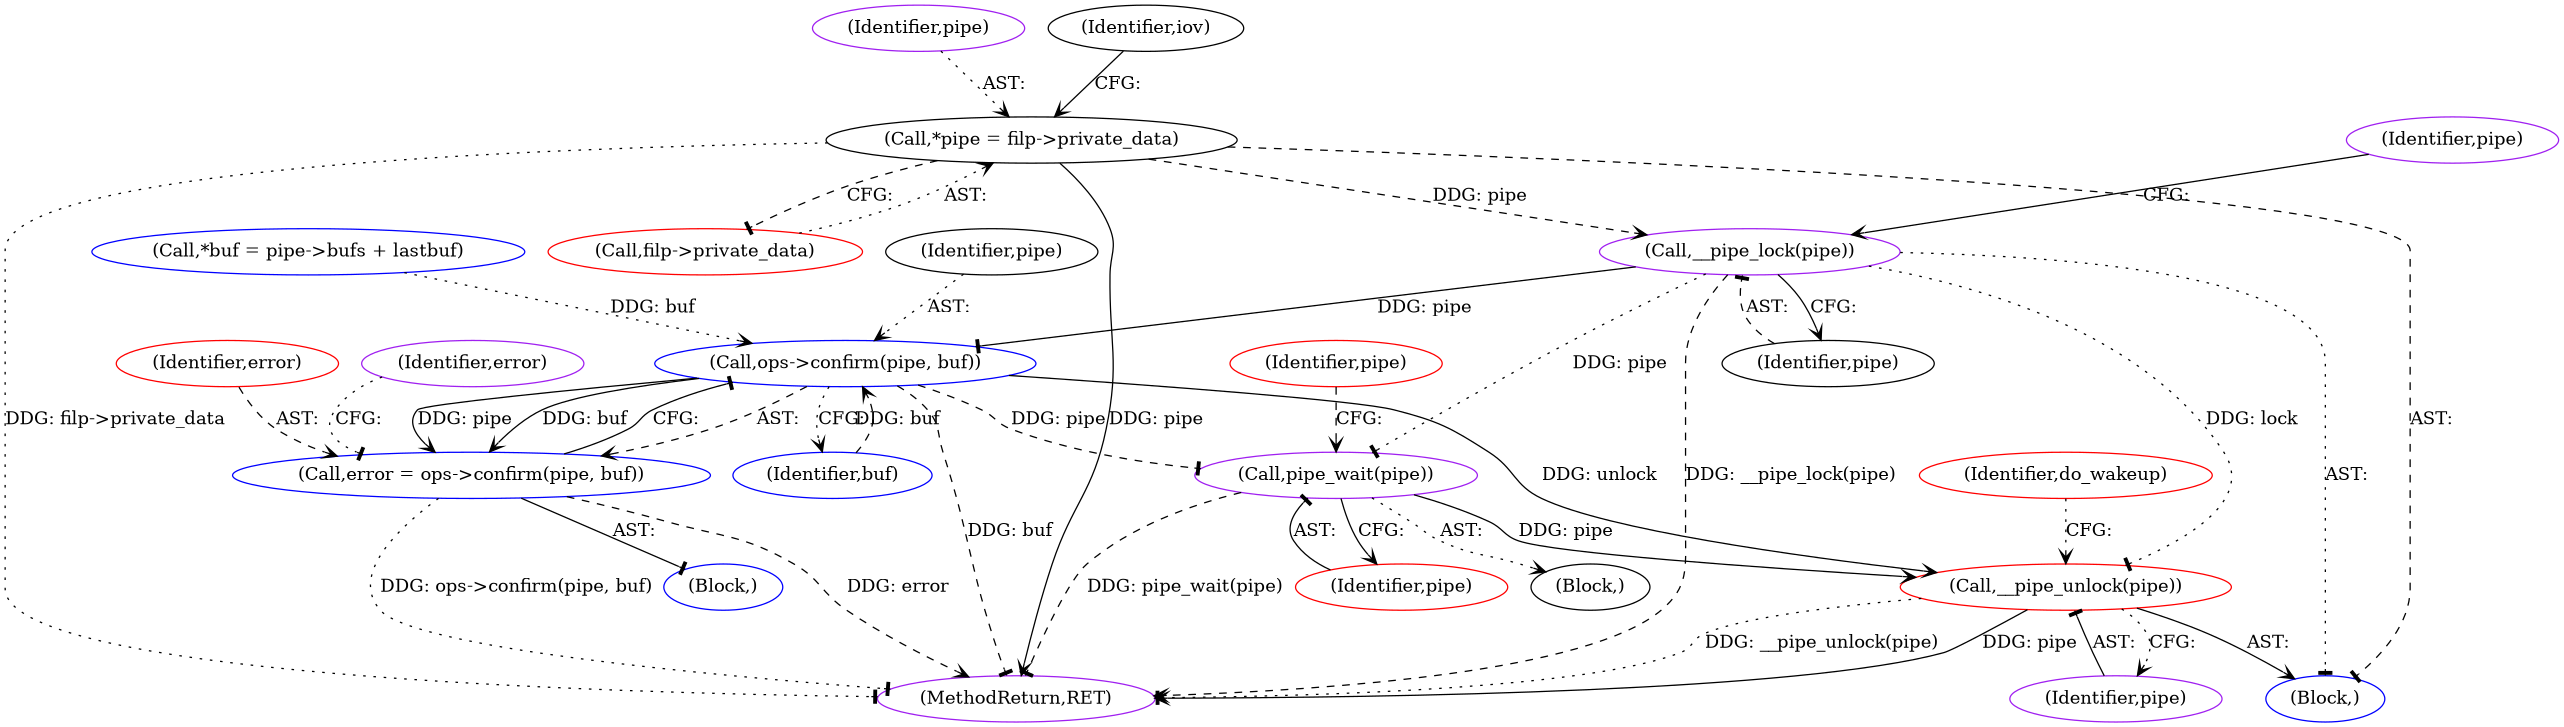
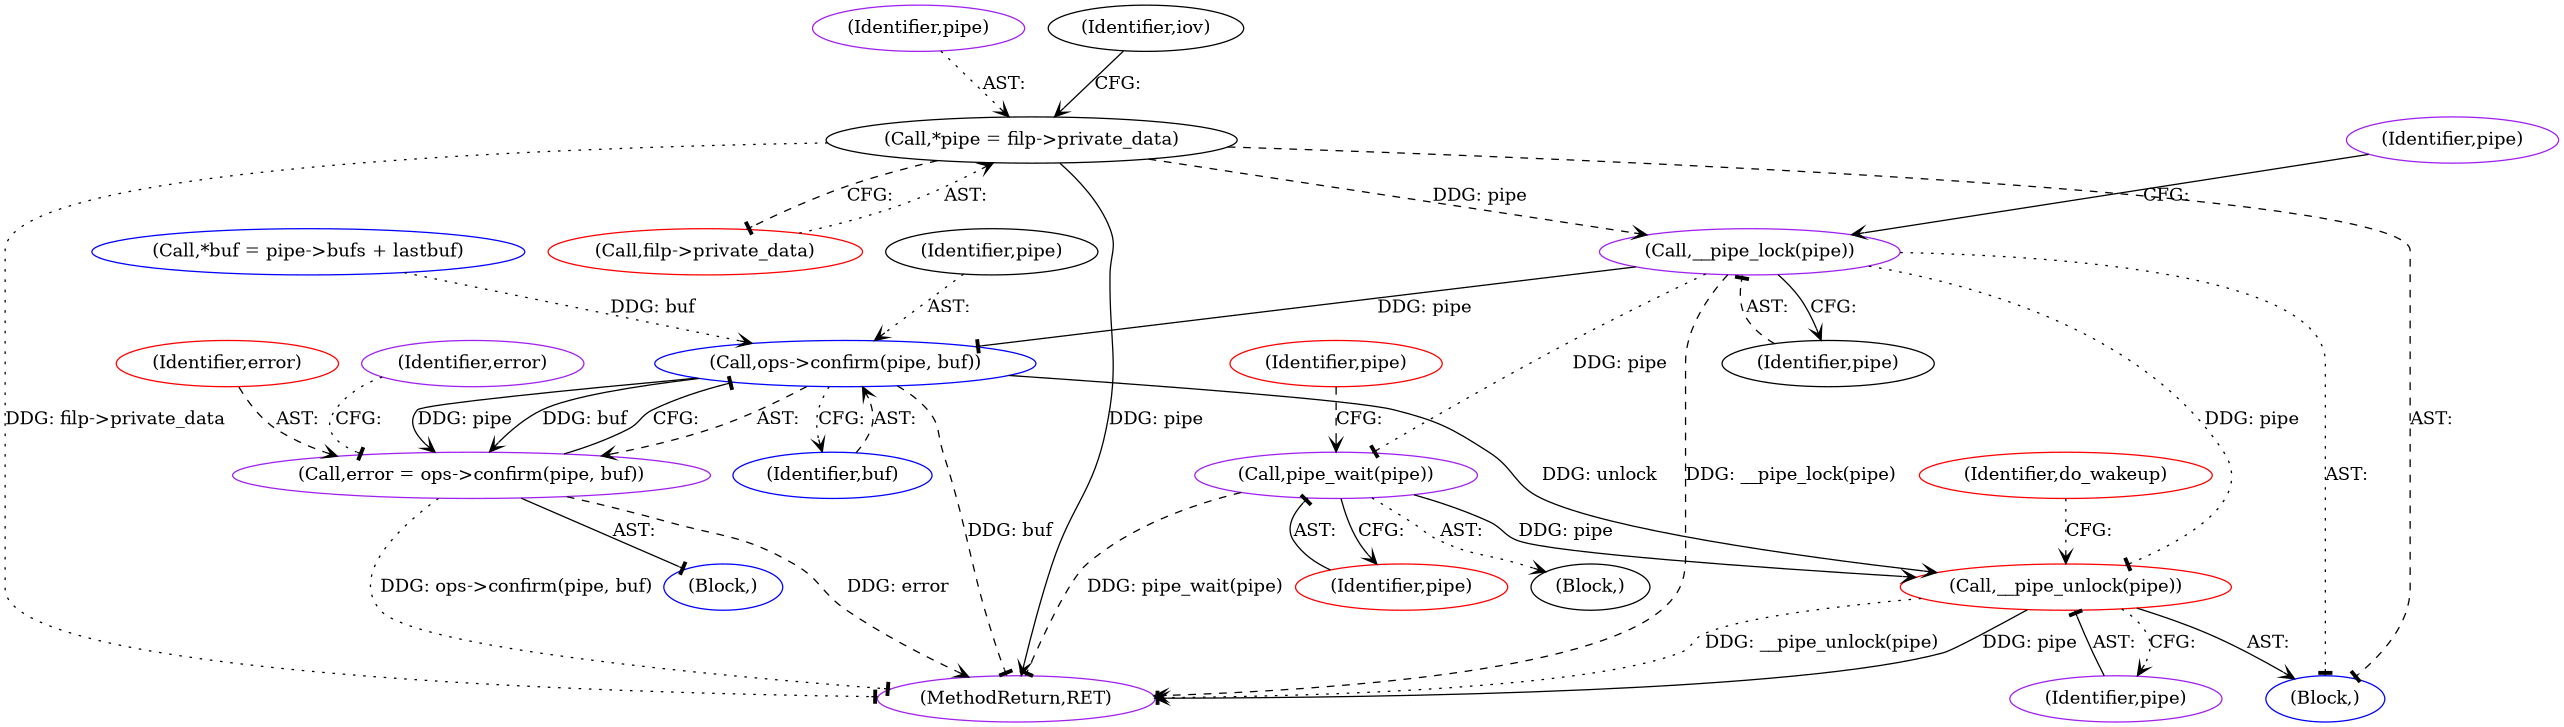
  digraph {
    node [color=purple]
    edge [arrowhead=vee style=solid]
    n1 [color=black label="(Call,*pipe = filp->private_data)"]
    n2 [label="(Call,__pipe_lock(pipe))"]
    n3 [color=blue label="(Block,)"]
    n4 [color=red label="(Call,filp->private_data)"]
    n5 [label="(MethodReturn,RET)"]
    n6 [color=blue label="(Call,ops->confirm(pipe, buf))"]
    n7 [label="(Call,pipe_wait(pipe))"]
    n8 [color=red label="(Call,__pipe_unlock(pipe))"]
    n9 [color=black label="(Identifier,pipe)"]
-   n10 [color=blue label="(Call,error = ops->confirm(pipe, buf))"]
+   n10 [label="(Call,error = ops->confirm(pipe, buf))"]
    n11 [color=blue label="(Identifier,buf)"]
    n12 [color=black label="(Block,)"]
    n13 [color=red label="(Identifier,pipe)"]
    n14 [label="(Identifier,pipe)"]
    n15 [color=blue label="(Block,)"]
    n16 [color=black label="(Identifier,pipe)"]
    n17 [color=red label="(Identifier,pipe)"]
    n18 [label="(Identifier,error)"]
    n19 [label="(Identifier,pipe)"]
    n20 [label="(Identifier,pipe)"]
    n21 [color=blue label="(Call,*buf = pipe->bufs + lastbuf)"]
    n22 [color=black label="(Identifier,iov)"]
    n23 [color=red label="(Identifier,error)"]
    n24 [color=red label="(Identifier,do_wakeup)"]
    n1 -> n2 [label="DDG: pipe" style=dashed]
    n1 -> n3 [arrowhead=tee label="AST: " style=dashed]
    n1 -> n4 [arrowhead=tee label="CFG: " style=dashed]
    n1 -> n5 [arrowhead=tee label="DDG: filp->private_data" style=dotted]
    n1 -> n5 [label="DDG: pipe"]
    n2 -> n3 [arrowhead=tee label="AST: " style=dotted]
    n2 -> n5 [label="DDG: __pipe_lock(pipe)" style=dashed]
    n2 -> n6 [arrowhead=tee label="DDG: pipe"]
    n2 -> n7 [arrowhead=tee label="DDG: pipe" style=dotted]
-   n2 -> n8 [arrowhead=tee label="DDG: lock" style=dotted]
+   n2 -> n8 [arrowhead=tee label="DDG: pipe" style=dotted]
    n2 -> n9 [label="CFG: "]
    n4 -> n1 [label="AST: " style=dotted]
    n6 -> n5 [arrowhead=tee label="DDG: buf" style=dashed]
-   n6 -> n7 [arrowhead=tee label="DDG: pipe" style=dashed]
    n6 -> n8 [label="DDG: unlock"]
    n6 -> n10 [label="AST: " style=dashed]
    n6 -> n10 [label="DDG: pipe"]
    n6 -> n10 [label="DDG: buf"]
    n6 -> n11 [label="CFG: " style=dotted]
    n7 -> n5 [arrowhead=tee label="DDG: pipe_wait(pipe)" style=dashed]
    n7 -> n8 [label="DDG: pipe"]
    n7 -> n12 [label="AST: " style=dotted]
    n7 -> n13 [label="CFG: "]
    n8 -> n3 [label="AST: "]
    n8 -> n5 [label="DDG: pipe"]
    n8 -> n5 [arrowhead=tee label="DDG: __pipe_unlock(pipe)" style=dotted]
    n8 -> n14 [label="CFG: " style=dotted]
    n9 -> n2 [arrowhead=tee label="AST: " style=dashed]
    n10 -> n5 [label="DDG: error" style=dashed]
    n10 -> n5 [arrowhead=tee label="DDG: ops->confirm(pipe, buf)" style=dotted]
    n10 -> n6 [arrowhead=tee label="CFG: "]
    n10 -> n15 [arrowhead=tee label="AST: "]
-   n11 -> n6 [label="DDG: buf" style=dashed]
+   n11 -> n6 [label="AST: " style=dashed]
    n13 -> n7 [arrowhead=tee label="AST: "]
    n14 -> n8 [arrowhead=tee label="AST: "]
    n16 -> n6 [label="AST: " style=dotted]
    n17 -> n7 [label="CFG: " style=dashed]
    n18 -> n10 [arrowhead=tee label="CFG: " style=dotted]
    n19 -> n2 [label="CFG: "]
    n20 -> n1 [label="AST: " style=dotted]
    n21 -> n6 [label="DDG: buf" style=dotted]
    n22 -> n1 [label="CFG: "]
    n23 -> n10 [label="AST: " style=dashed]
    n24 -> n8 [label="CFG: " style=dotted]
  }
